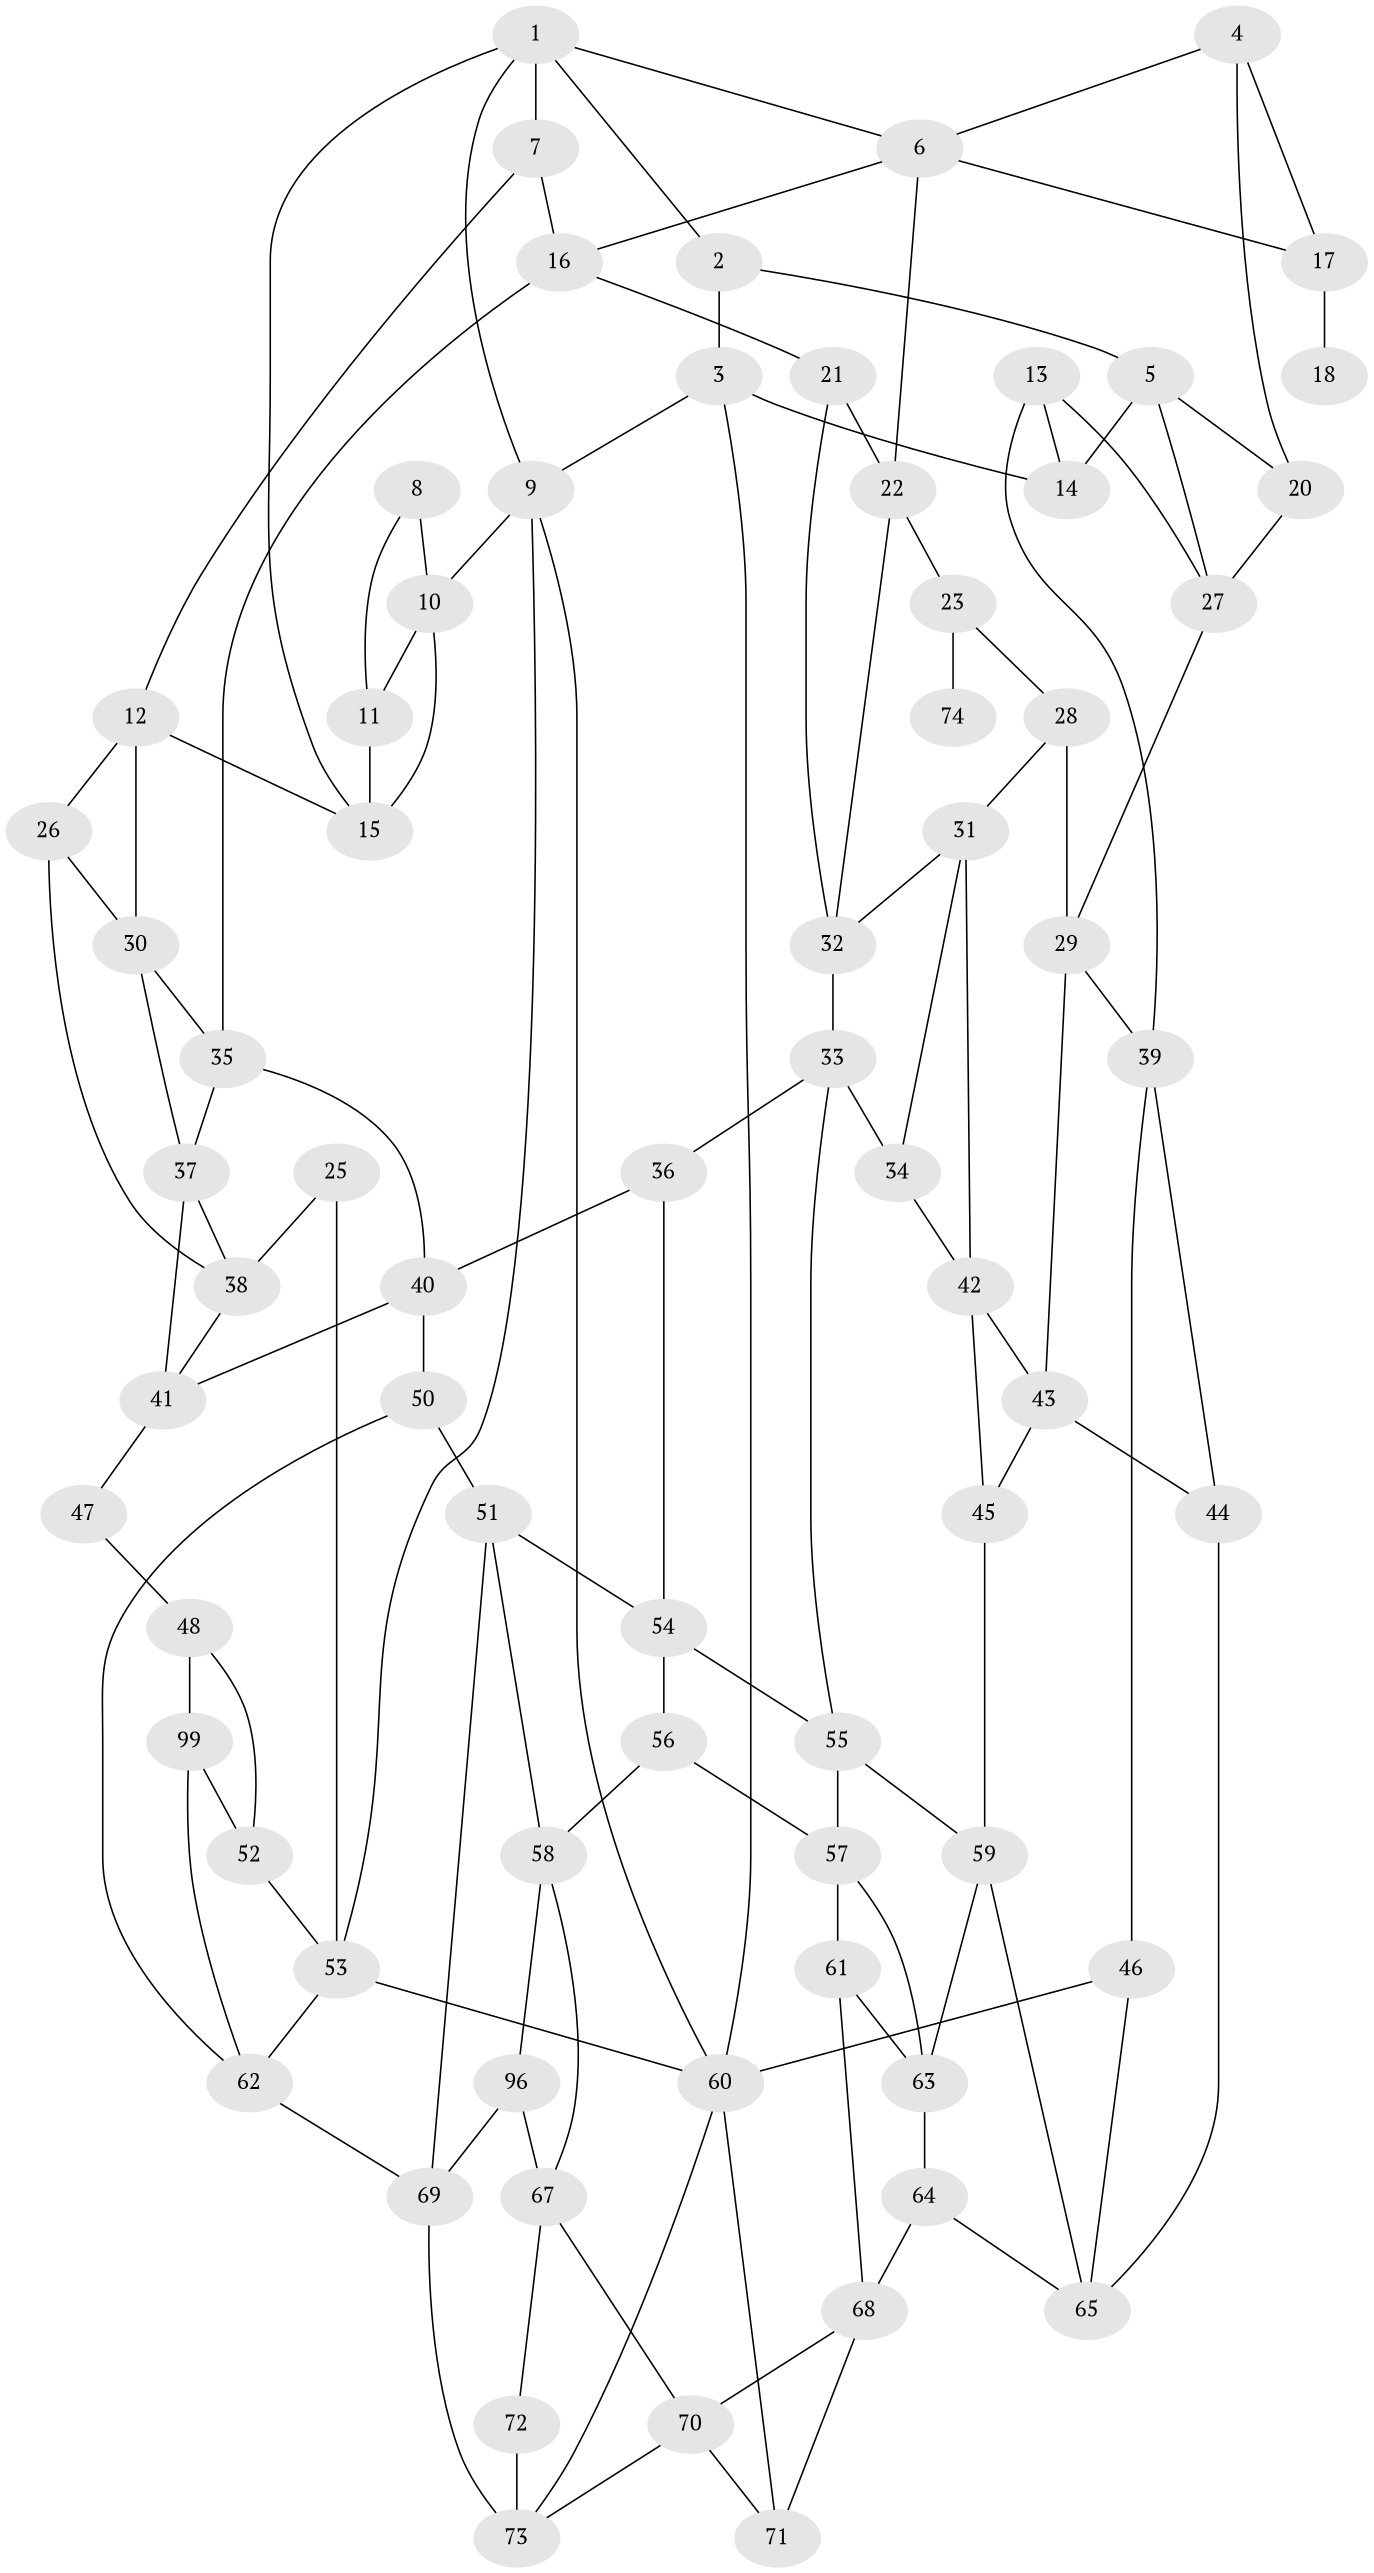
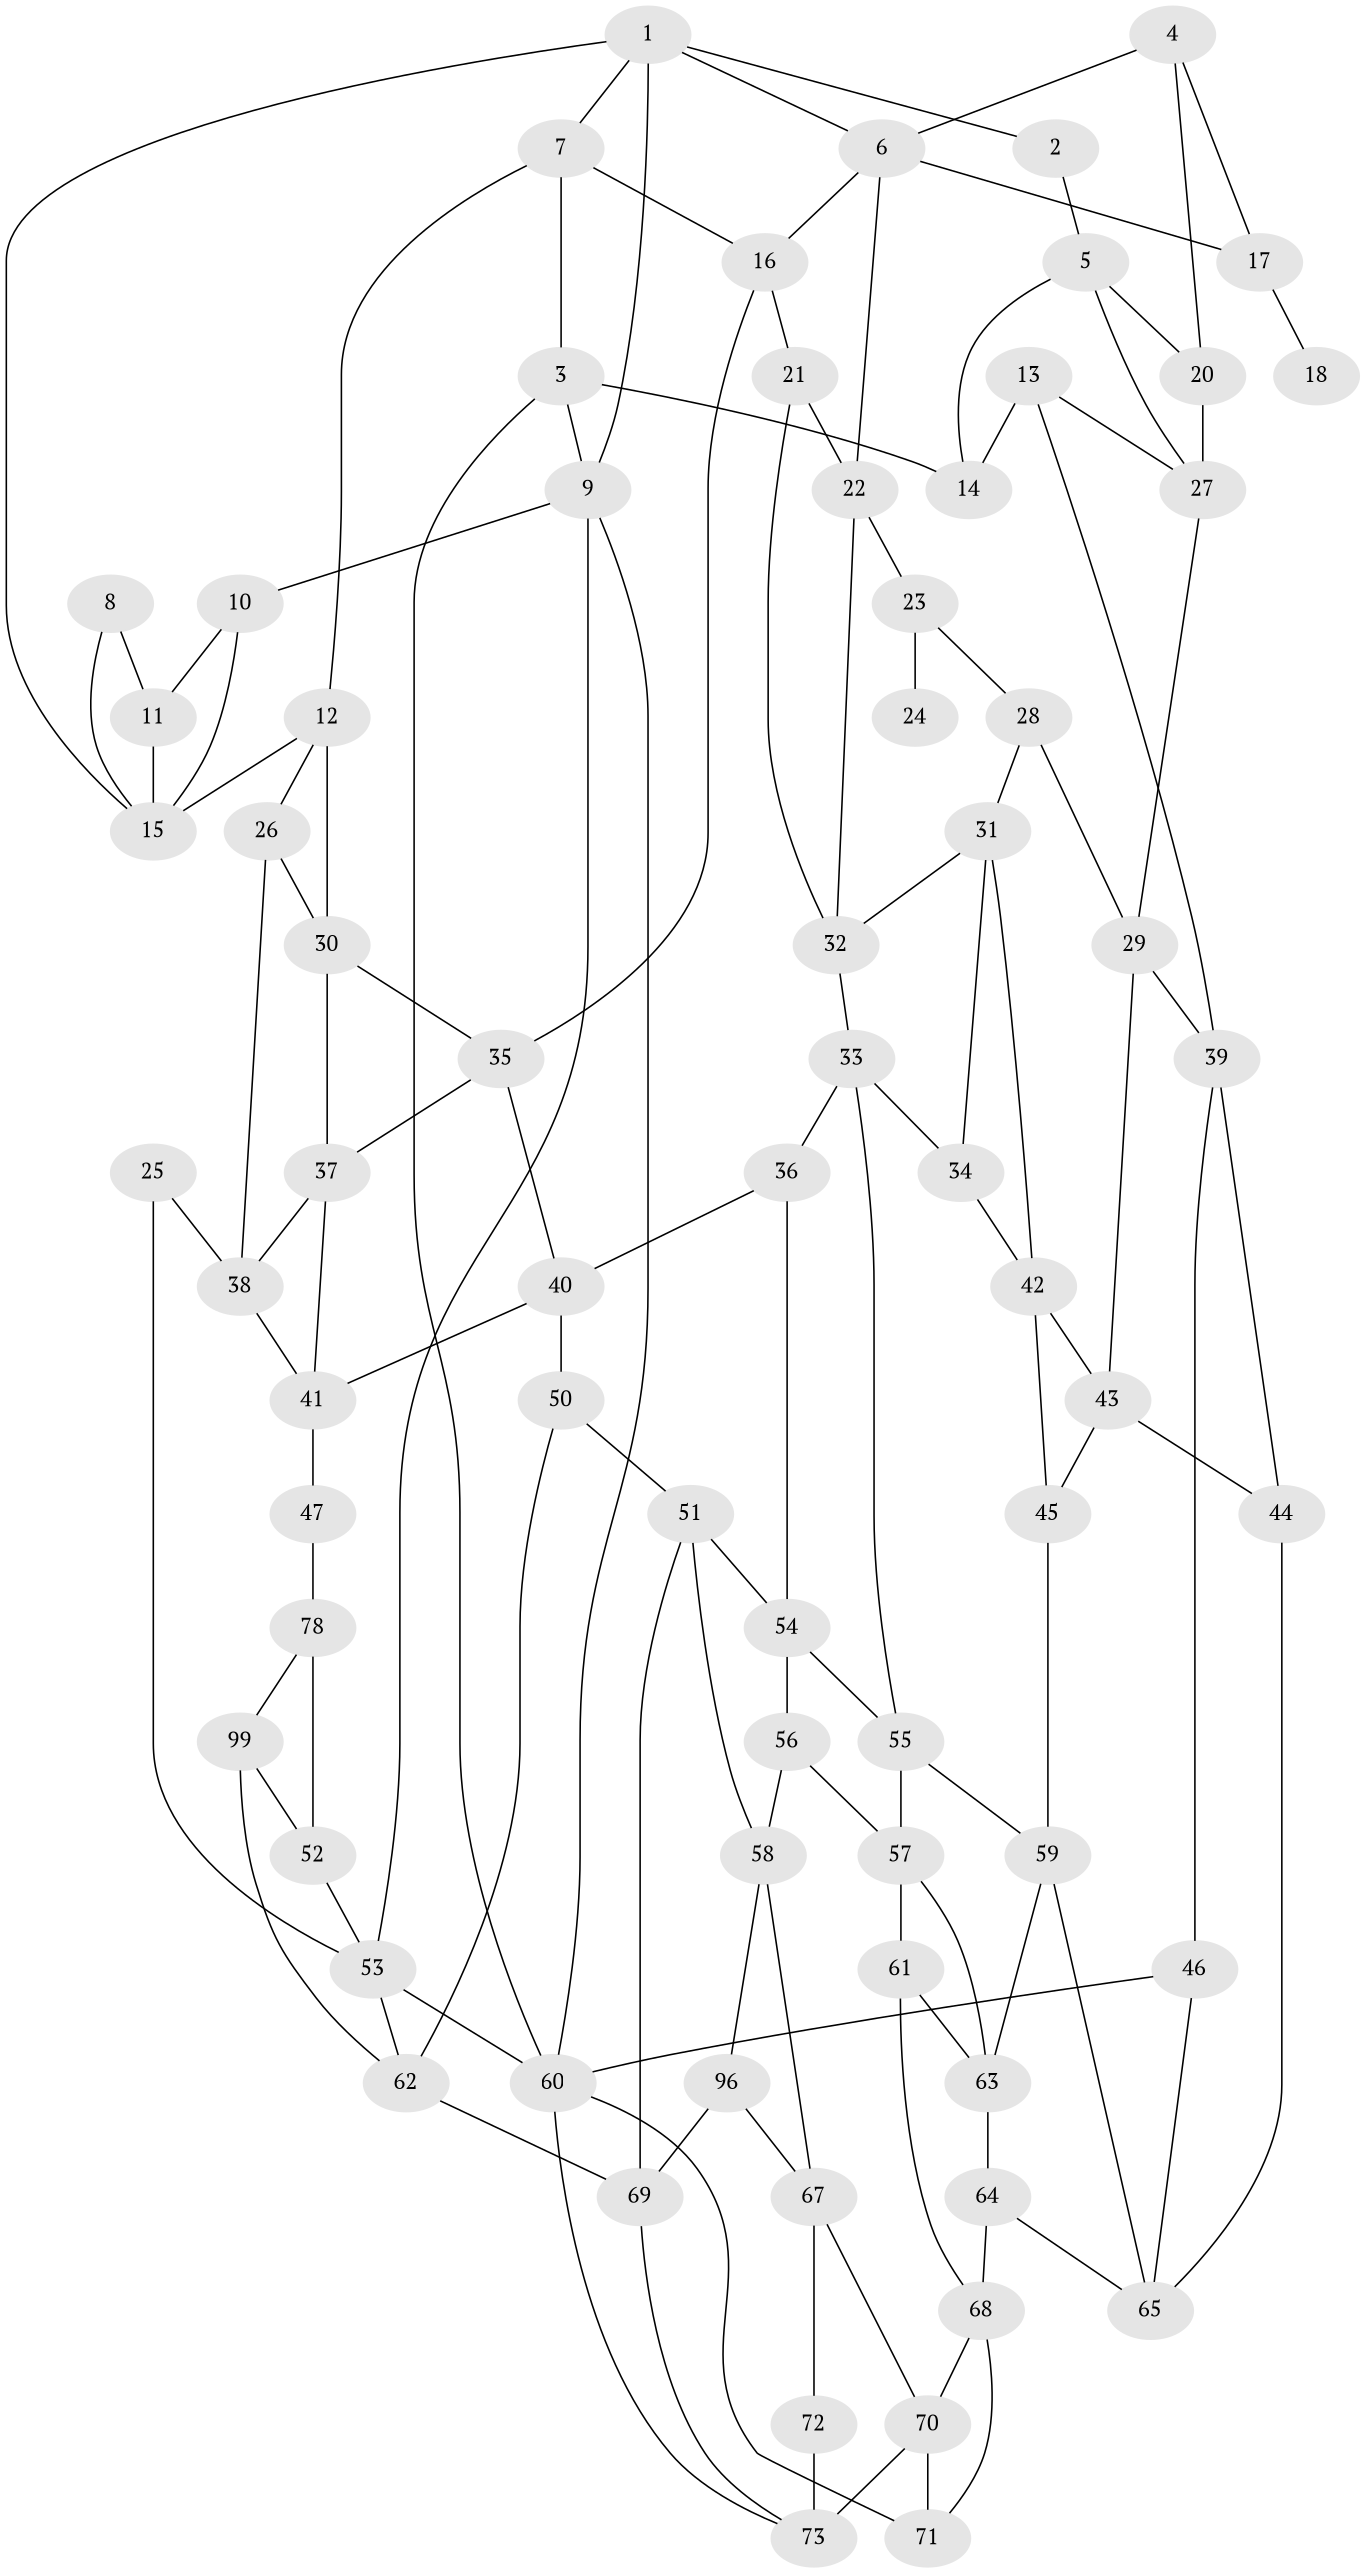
  graph {
    fontname="PT Serif"
    node [color=gray90 fontname="PT Serif" style=filled]
    edge [fontname="PT Serif" weight=1.0]
    1
    2
    6
    7
    9
    15
    3
    5
    17
    16
    22
    12
    60
    10
    53
    14
    20
    27
    71
    73
    4
    18
    29
    21
    35
    26
    30
    8
    11
    62
    38
    37
    13
    39
    44
    46
    32
    40
    23
    28
    31
    33
-   24 [label=74]
+   24
    25
    41
    52
    43
    34
    42
    45
    36
    55
    54
    59
    57
    50
    56
    47
    65
    51
-   48
+   48 [label=78]
    63
    n63 [label=99]
    69
    58
    n66 [label=96]
    67
    61
    68
    64
    70
    72
    1 -- 2
    1 -- 6
    1 -- 7
    1 -- 9
    1 -- 15
-   2 -- 3
+   7 -- 3
    2 -- 5
    6 -- 17
    6 -- 16
    6 -- 22
    7 -- 16
    7 -- 12
    9 -- 60
    9 -- 10
    9 -- 53
    3 -- 9
    3 -- 60
    3 -- 14 [weight=2.0]
    5 -- 14
    5 -- 20
    5 -- 27
    17 -- 18
    16 -- 21
    16 -- 35
    22 -- 32
    22 -- 23
    12 -- 15
    12 -- 26
    12 -- 30
    60 -- 71
    60 -- 73
    10 -- 15
    10 -- 11
    53 -- 60
    53 -- 62
    20 -- 27
    27 -- 29
    4 -- 6
    4 -- 17
    4 -- 20
    29 -- 39
    29 -- 43
    21 -- 22
    21 -- 32
    35 -- 37
    35 -- 40
    26 -- 30
    26 -- 38
    30 -- 35
    30 -- 37
-   8 -- 10
+   8 -- 15
    8 -- 11
    11 -- 15 [weight=2.0]
    62 -- 69
    38 -- 41
    37 -- 38
    37 -- 41
    13 -- 14
    13 -- 27
    13 -- 39
    39 -- 44
    39 -- 46
    44 -- 65
    46 -- 60
    46 -- 65
    32 -- 33
    40 -- 41
    40 -- 50
    23 -- 28
    23 -- 24
    28 -- 29
    28 -- 31
    31 -- 32
    31 -- 34
    31 -- 42
    33 -- 34
    33 -- 36
    33 -- 55
    25 -- 53
    25 -- 38
    41 -- 47
    52 -- 53
    43 -- 44
    43 -- 45
    34 -- 42
    42 -- 43
    42 -- 45
    45 -- 59
    36 -- 40
    36 -- 54
    55 -- 59
    55 -- 57
    54 -- 55
    54 -- 56
    59 -- 65
    59 -- 63
    57 -- 63
    57 -- 61
    50 -- 62
    50 -- 51
    56 -- 57
    56 -- 58
    47 -- 48 [weight=2.0]
    51 -- 54
    51 -- 69
    51 -- 58
    48 -- 52
    48 -- n63
    63 -- 64
    n63 -- 62
    n63 -- 52
    69 -- 73
    58 -- n66
    58 -- 67
    n66 -- 69
    n66 -- 67
    67 -- 70
    67 -- 72
    61 -- 63
    61 -- 68
    68 -- 71
    68 -- 70
    64 -- 65
    64 -- 68
    70 -- 71
    70 -- 73
    72 -- 73 [weight=2.0]
  }
